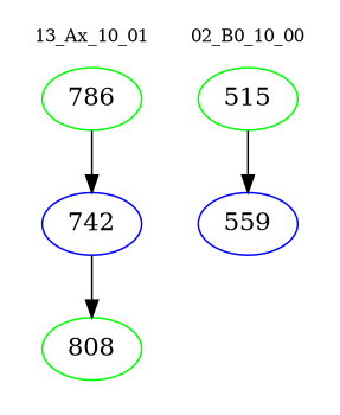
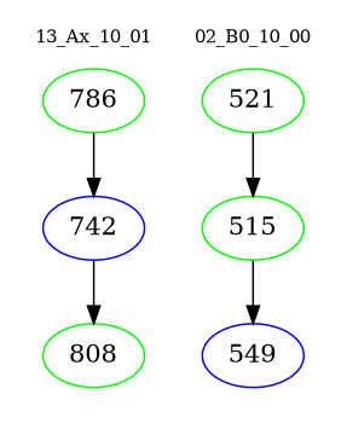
  digraph {
    node [color=green]
    edge [color=black]
    n1 [label=786]
    n2 [color=blue label=742]
    n3 [label=808]
+   n4 [label=521]
    n5 [label=515]
-   n6 [color=blue label=559]
+   n6 [color=blue label=549]
    subgraph cluster_1 {
      color=white
      fontsize=10
      label="13_Ax_10_01"
      n1
      n2
      n3
    }
    subgraph cluster_2 {
      color=white
      fontsize=10
      label="02_B0_10_00"
+     n4
      n5
      n6
    }
    n1 -> n2
    n2 -> n3
+   n4 -> n5
    n5 -> n6
  }
